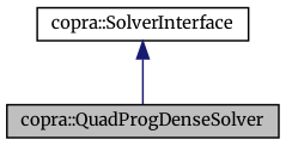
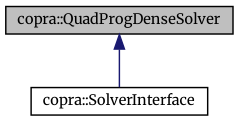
  digraph {
    fontname=Merriweather
    node [color=black fontname=Merriweather fontsize=10 shape=record style=filled]
    n1 [fillcolor=grey75 fontcolor=black height=0.2 label="copra::QuadProgDenseSolver" width=0.4]
    n2 [fillcolor=white height=0.2 label="copra::SolverInterface" width=0.4]
-   n2 -> n1 [color=midnightblue dir=back fontname=Merriweather fontsize=10 labelfontname=Helvetica labelfontsize=10 style=solid]
+   n1 -> n2 [color=midnightblue dir=back fontname=Merriweather fontsize=10 labelfontname=Helvetica labelfontsize=10 style=solid]
  }
